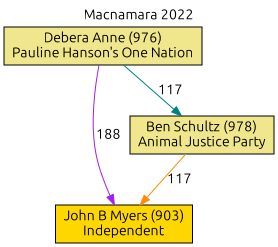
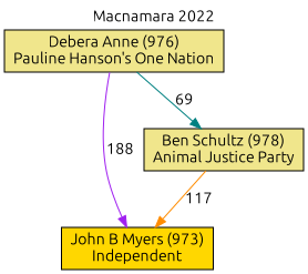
  digraph {
    fontname=Ubuntu
    label="Macnamara 2022"
    labelloc=t
    mclimit=10
    node [fillcolor=khaki fontname=Ubuntu shape=box style=filled]
    edge [fontname=Ubuntu]
-   n1 [fillcolor=gold label="John B Myers (903)\nIndependent"]
+   n1 [fillcolor=gold label="John B Myers (973)\nIndependent"]
    n2 [label="Ben Schultz (978)\nAnimal Justice Party"]
    n3 [label="Debera Anne (976)\nPauline Hanson's One Nation"]
    n2 -> n1 [color=darkorange label=117]
    n3 -> n1 [color=purple label=188]
-   n3 -> n2 [color=teal label=117]
+   n3 -> n2 [color=teal label=69]
  }
